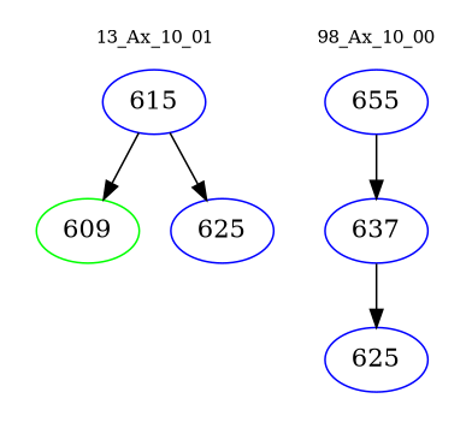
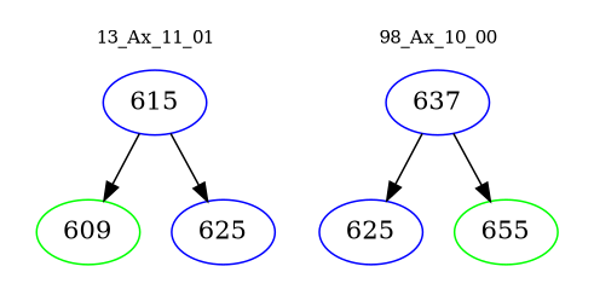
  digraph {
    node [color=blue]
    edge [color=black]
    n1 [label=615]
    n2 [color=green label=609]
    n3 [label=625]
    n4 [label=637]
    n5 [label=625]
-   n6 [label=655]
+   n6 [color=green label=655]
    subgraph cluster_1 {
      color=white
      fontsize=10
-     label="13_Ax_10_01"
+     label="13_Ax_11_01"
      n1
      n2
      n3
    }
    subgraph cluster_2 {
      color=white
      fontsize=10
      label="98_Ax_10_00"
      n4
      n5
      n6
    }
    n1 -> n2
    n1 -> n3
    n4 -> n5
-   n6 -> n4
+   n4 -> n6
  }
